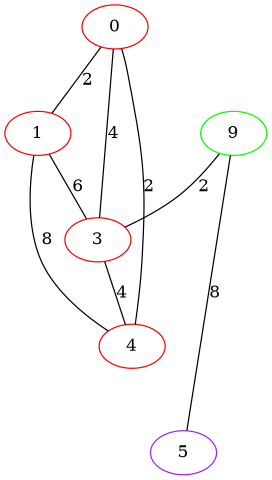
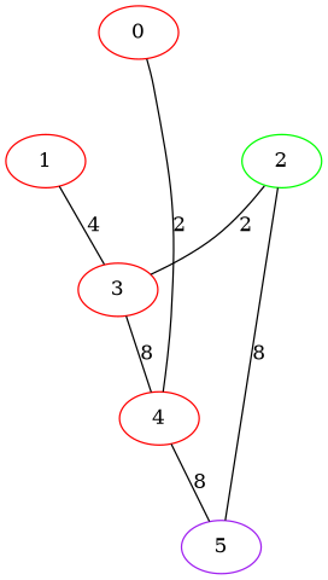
  graph {
    node [color=red weight=1]
    0
    1
    3
    4
-   2 [color=green weight=2 label=9]
+   2 [color=green weight=2]
    5 [color=purple weight=4]
-   0 -- 1 [label=2]
-   0 -- 3 [label=4]
    0 -- 4 [label=2]
-   1 -- 3 [label=6]
-   3 -- 4 [label=4]
-   4 -- 1 [label=8]
+   1 -- 3 [label=4]
+   3 -- 4 [label=8]
+   4 -- 5 [label=8]
    2 -- 3 [label=2]
    2 -- 5 [label=8]
  }
